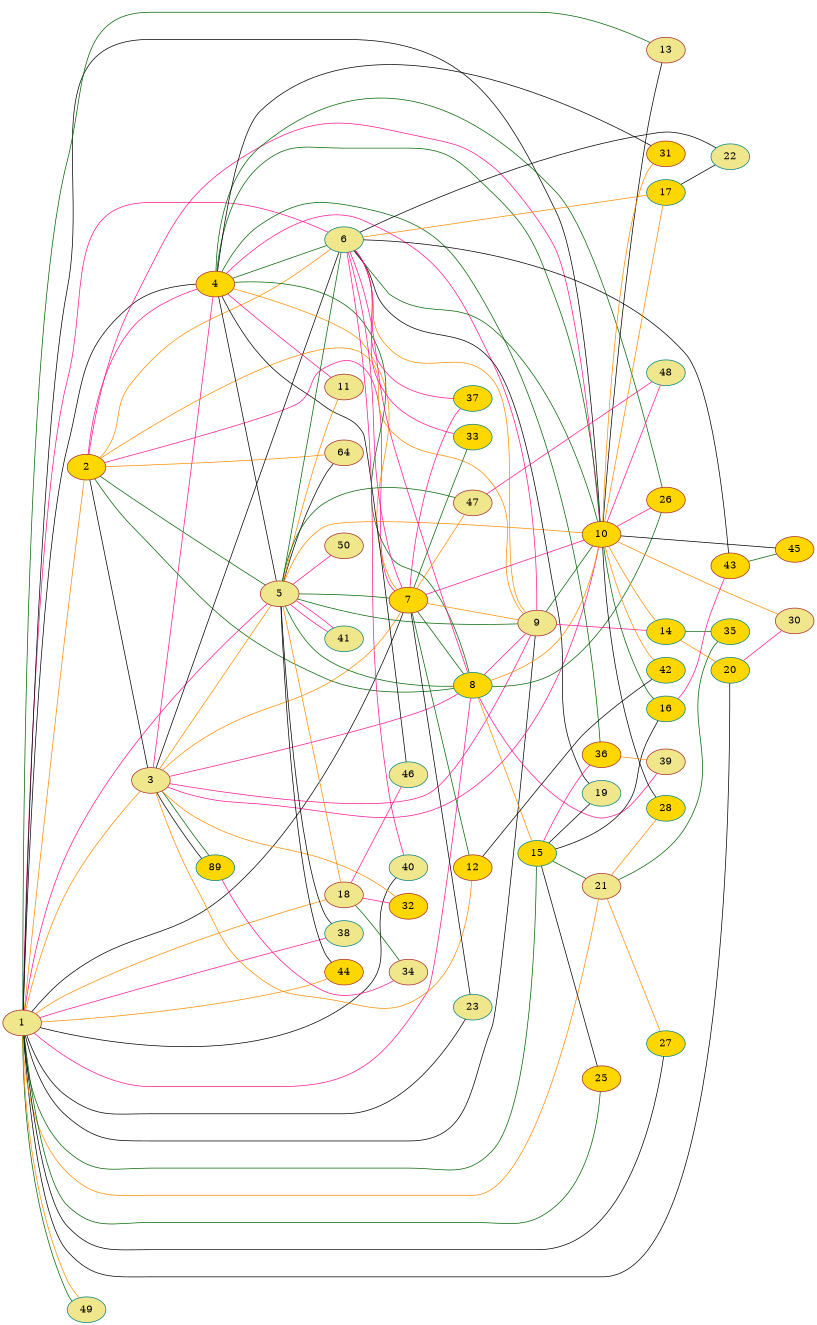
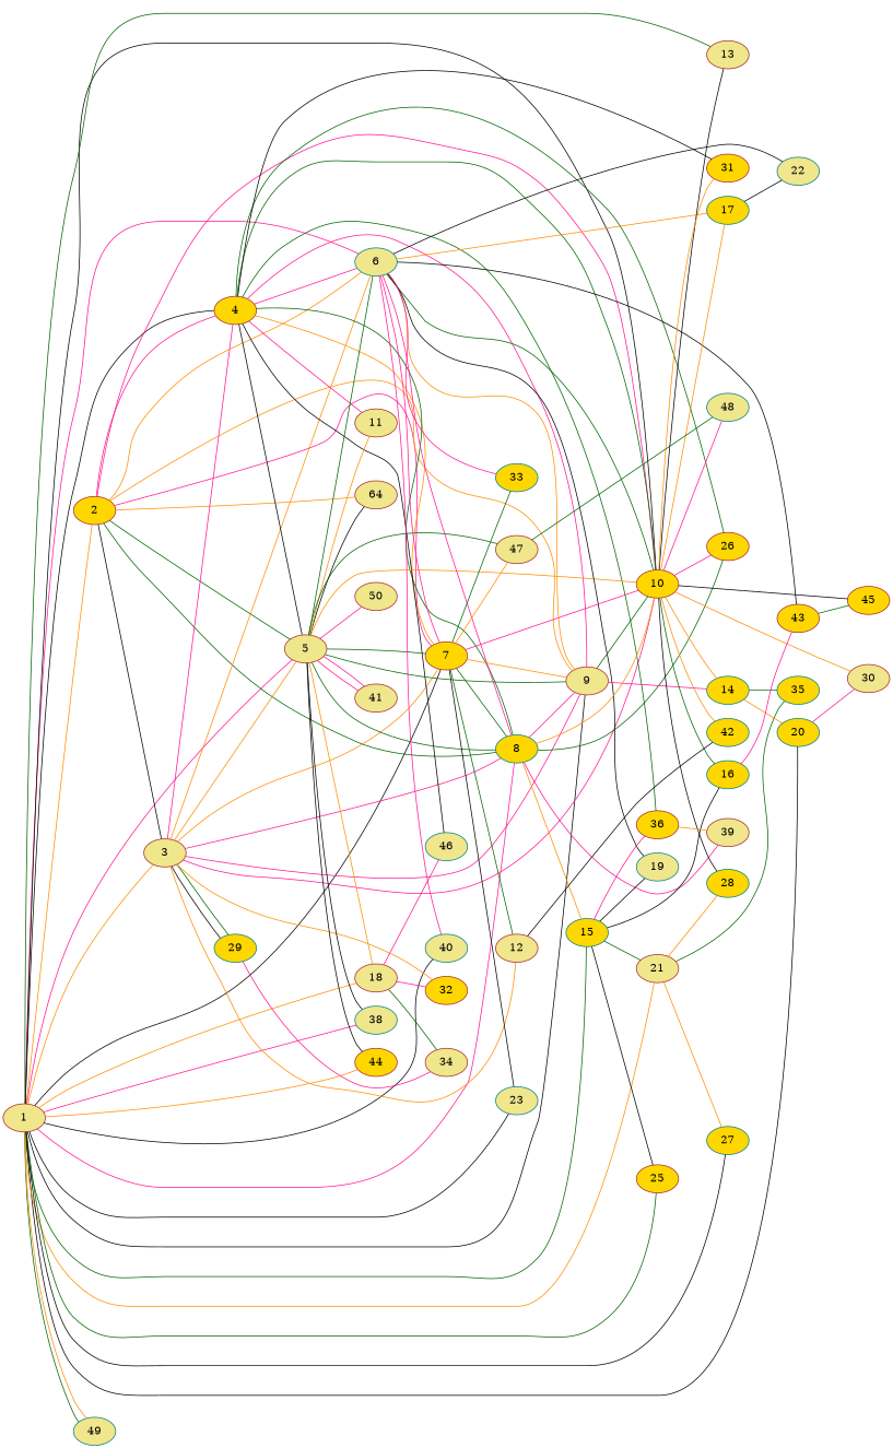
  graph {
    rankdir=LR
    node [color=brown fillcolor=gold style=filled]
    edge [color=deeppink]
    1 [fillcolor=khaki]
    2
    3 [fillcolor=khaki]
    4
    5 [fillcolor=khaki]
    6 [color=teal fillcolor=khaki]
    7
    8 [color=teal]
    9 [fillcolor=khaki]
    10
    13 [fillcolor=khaki]
    15 [color=teal]
    18 [fillcolor=khaki]
    20 [color=teal]
    21 [fillcolor=khaki]
    23 [color=teal fillcolor=khaki]
    25
    27 [color=teal]
    38 [color=teal fillcolor=khaki]
    40 [color=teal fillcolor=khaki]
    44
    49 [color=teal fillcolor=khaki]
    n23 [fillcolor=khaki label=64]
-   12
-   29 [color=teal label=89]
+   12 [fillcolor=khaki]
+   29 [color=teal]
    32
    11 [fillcolor=khaki]
    26
    31
    36
    46 [color=teal fillcolor=khaki]
-   41 [color=teal fillcolor=khaki]
+   41 [fillcolor=khaki]
    47 [fillcolor=khaki]
    50 [fillcolor=khaki]
    17 [color=teal]
    19 [color=teal fillcolor=khaki]
    22 [color=teal fillcolor=khaki]
    33 [color=teal]
-   37 [color=teal]
    43
    39 [fillcolor=khaki]
    14 [color=teal]
    16 [color=teal]
    28 [color=teal]
    30 [fillcolor=khaki]
    42 [color=teal]
    45
    48 [color=teal fillcolor=khaki]
    34 [fillcolor=khaki]
    35 [color=teal]
    1 -- 2 [color=darkorange]
    1 -- 3 [color=darkorange]
    1 -- 4 [color=black]
    1 -- 5
    1 -- 6
    1 -- 7 [color=black]
    1 -- 8
    1 -- 9 [color=black]
    1 -- 10 [color=black]
    1 -- 13 [color=darkgreen]
    1 -- 15 [color=darkgreen]
    1 -- 18 [color=darkorange]
    1 -- 20 [color=black]
    1 -- 21 [color=darkorange]
    1 -- 23 [color=black]
    1 -- 25 [color=darkgreen]
    1 -- 27 [color=black]
    1 -- 38
    1 -- 40 [color=black]
    1 -- 44 [color=darkorange]
    1 -- 49 [color=darkgreen]
    1 -- 49 [color=darkorange]
    2 -- 3 [color=black]
    2 -- 4
    2 -- 5 [color=darkgreen]
    2 -- 6 [color=darkorange]
    2 -- 7
    2 -- 8 [color=darkgreen]
    2 -- 9 [color=darkorange]
    2 -- 10
    2 -- n23 [color=darkorange]
    3 -- 4
    3 -- 5 [color=darkorange]
-   3 -- 6 [color=black]
+   3 -- 6 [color=darkorange]
    3 -- 7 [color=darkorange]
    3 -- 8
    3 -- 9
    3 -- 10
    3 -- 12 [color=darkorange]
    3 -- 29 [color=black]
    3 -- 29 [color=darkgreen]
    3 -- 32 [color=darkorange]
    4 -- 5 [color=black]
-   4 -- 6 [color=darkgreen]
+   4 -- 6
    4 -- 7 [color=darkorange]
    4 -- 8 [color=darkgreen]
    4 -- 9
    4 -- 10 [color=darkgreen]
    4 -- 11
    4 -- 26 [color=darkgreen]
    4 -- 31 [color=black]
    4 -- 36 [color=darkgreen]
    4 -- 46 [color=black]
    5 -- 6 [color=darkgreen]
    5 -- 7 [color=darkgreen]
    5 -- 8 [color=darkgreen]
    5 -- 9 [color=darkgreen]
    5 -- 10 [color=darkorange]
    5 -- 18 [color=darkorange]
    5 -- 38 [color=black]
    5 -- 44 [color=black]
    5 -- n23 [color=black]
    5 -- 11 [color=darkorange]
    5 -- 41
    5 -- 41
    5 -- 47 [color=darkgreen]
    5 -- 50
    6 -- 7
    6 -- 8
    6 -- 9 [color=darkorange]
    6 -- 10 [color=darkgreen]
    6 -- 40
    6 -- 17 [color=darkorange]
    6 -- 19 [color=black]
    6 -- 22 [color=black]
    6 -- 33
-   6 -- 37
    6 -- 43 [color=black]
    7 -- 8 [color=darkgreen]
    7 -- 9 [color=darkorange]
    7 -- 10
    7 -- 23 [color=black]
    7 -- 12 [color=darkgreen]
    7 -- 47 [color=darkorange]
    7 -- 33 [color=darkgreen]
-   7 -- 37
    8 -- 9
    8 -- 10 [color=darkorange]
    8 -- 15 [color=darkorange]
    8 -- 26 [color=darkgreen]
    8 -- 39
    9 -- 10 [color=darkgreen]
    9 -- 14
    10 -- 13 [color=black]
    10 -- 26
    10 -- 31 [color=darkorange]
    10 -- 17 [color=darkorange]
    10 -- 14 [color=darkorange]
    10 -- 16 [color=darkgreen]
    10 -- 28 [color=black]
    10 -- 30 [color=darkorange]
    10 -- 42 [color=darkorange]
    10 -- 45 [color=black]
    10 -- 48
    15 -- 21 [color=darkgreen]
    15 -- 25 [color=black]
    15 -- 36
    15 -- 19 [color=black]
    15 -- 16 [color=black]
    18 -- 32
    18 -- 46
    18 -- 34 [color=darkgreen]
    20 -- 30
    21 -- 27 [color=darkorange]
    21 -- 28 [color=darkorange]
    21 -- 35 [color=darkgreen]
    12 -- 42 [color=black]
    29 -- 34
    36 -- 39 [color=darkorange]
-   47 -- 48
+   47 -- 48 [color=darkgreen]
    17 -- 22 [color=black]
    43 -- 45 [color=darkgreen]
    14 -- 20 [color=darkorange]
    14 -- 35 [color=darkgreen]
    16 -- 43
  }
